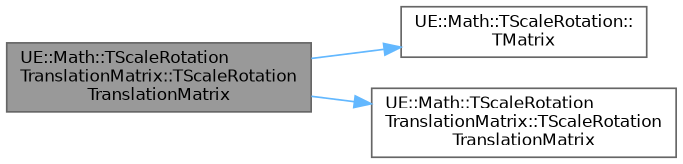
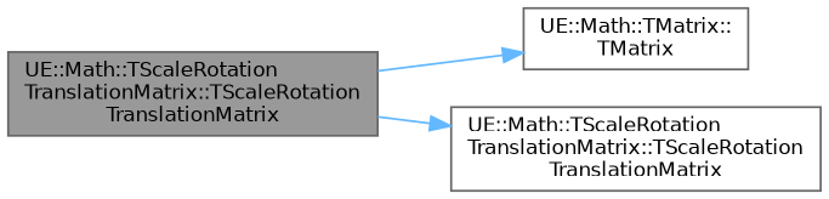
  digraph {
    rankdir=LR
    node [color=grey40 fillcolor=white fontname=Helvetica fontsize=10 shape=box style=filled]
    edge [color=steelblue1 fontname=Helvetica fontsize=10 labelfontname=Helvetica labelfontsize=10 style=solid]
    n1 [color=gray40 fillcolor=grey60 fontcolor=black height=0.2 label="UE::Math::TScaleRotation\lTranslationMatrix::TScaleRotation\lTranslationMatrix" width=0.4]
-   n2 [height=0.2 label="UE::Math::TScaleRotation::\lTMatrix" width=0.4]
+   n2 [height=0.2 label="UE::Math::TMatrix::\lTMatrix" width=0.4]
    n3 [height=0.2 label="UE::Math::TScaleRotation\lTranslationMatrix::TScaleRotation\lTranslationMatrix" width=0.4]
    n1 -> n2
    n1 -> n3
  }
